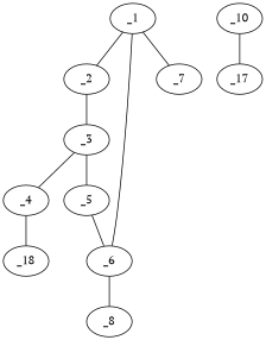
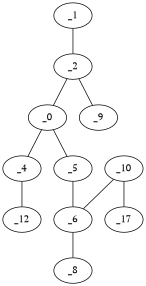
  graph {
    fontname="PT Serif"
    node [charge=0 chem=1 fontname="PT Serif" symbol="C  " x=4.5981 y=-2.25]
    edge [fontname="PT Serif" valence=1]
    _1 [x=2.866 y=-0.75]
    _2 [x=3.7321 y=-0.25]
    _6 [x=2.866 y=-1.75]
-   _7 [chem=2 symbol="O  " x=2 y=-0.25]
-   _3 [y=-0.75]
+   _3 [y=-0.75 label=_0]
+   _9 [x=3.7321 y=0.75]
    _8 [chem=21 symbol="I  " x=2]
    _4 [y=-1.75]
    _5 [x=3.7321]
-   _12 [chem=21 symbol="I  " x=5.4641 label=_18]
+   _12 [chem=21 symbol="I  " x=5.4641]
    _10 [chem=4 symbol="N  " y=1.25]
    n12 [chem=2 label=_17 symbol="O  " y=2.25]
    _1 -- _2
-   _1 -- _6 [valence=2]
-   _1 -- _7
+   _10 -- _6 [valence=2]
    _2 -- _3 [valence=2]
+   _2 -- _9
    _6 -- _8
    _3 -- _4
    _3 -- _5 [valence=2]
    _4 -- _12
    _5 -- _6
    _10 -- n12
  }
